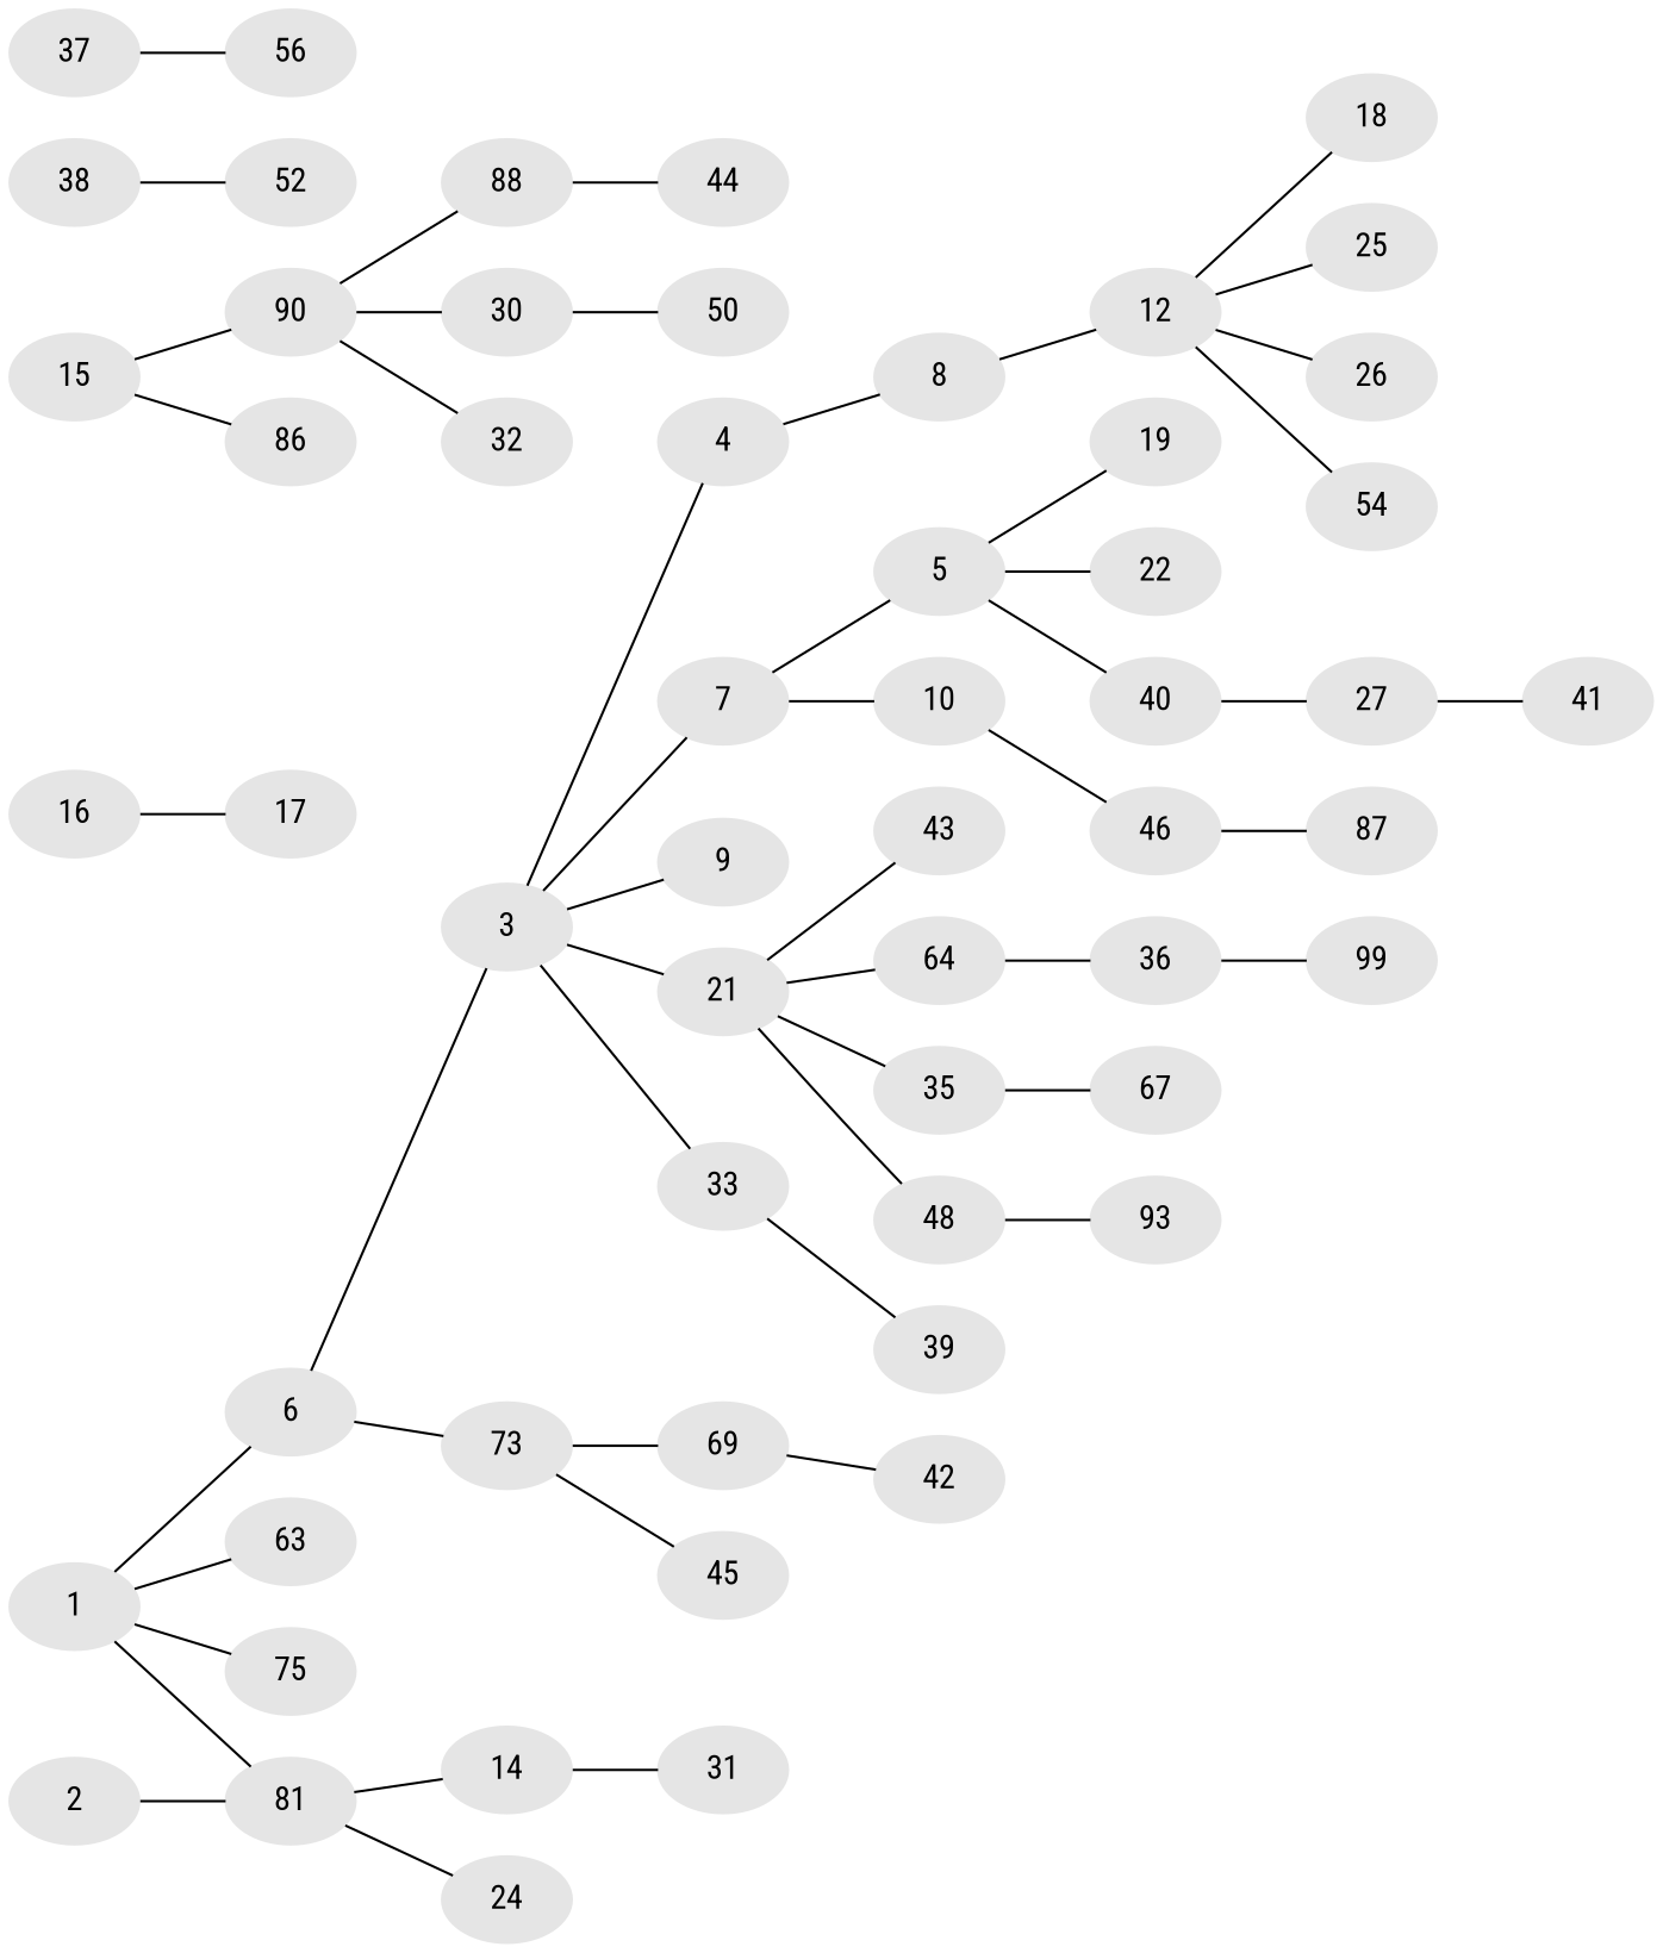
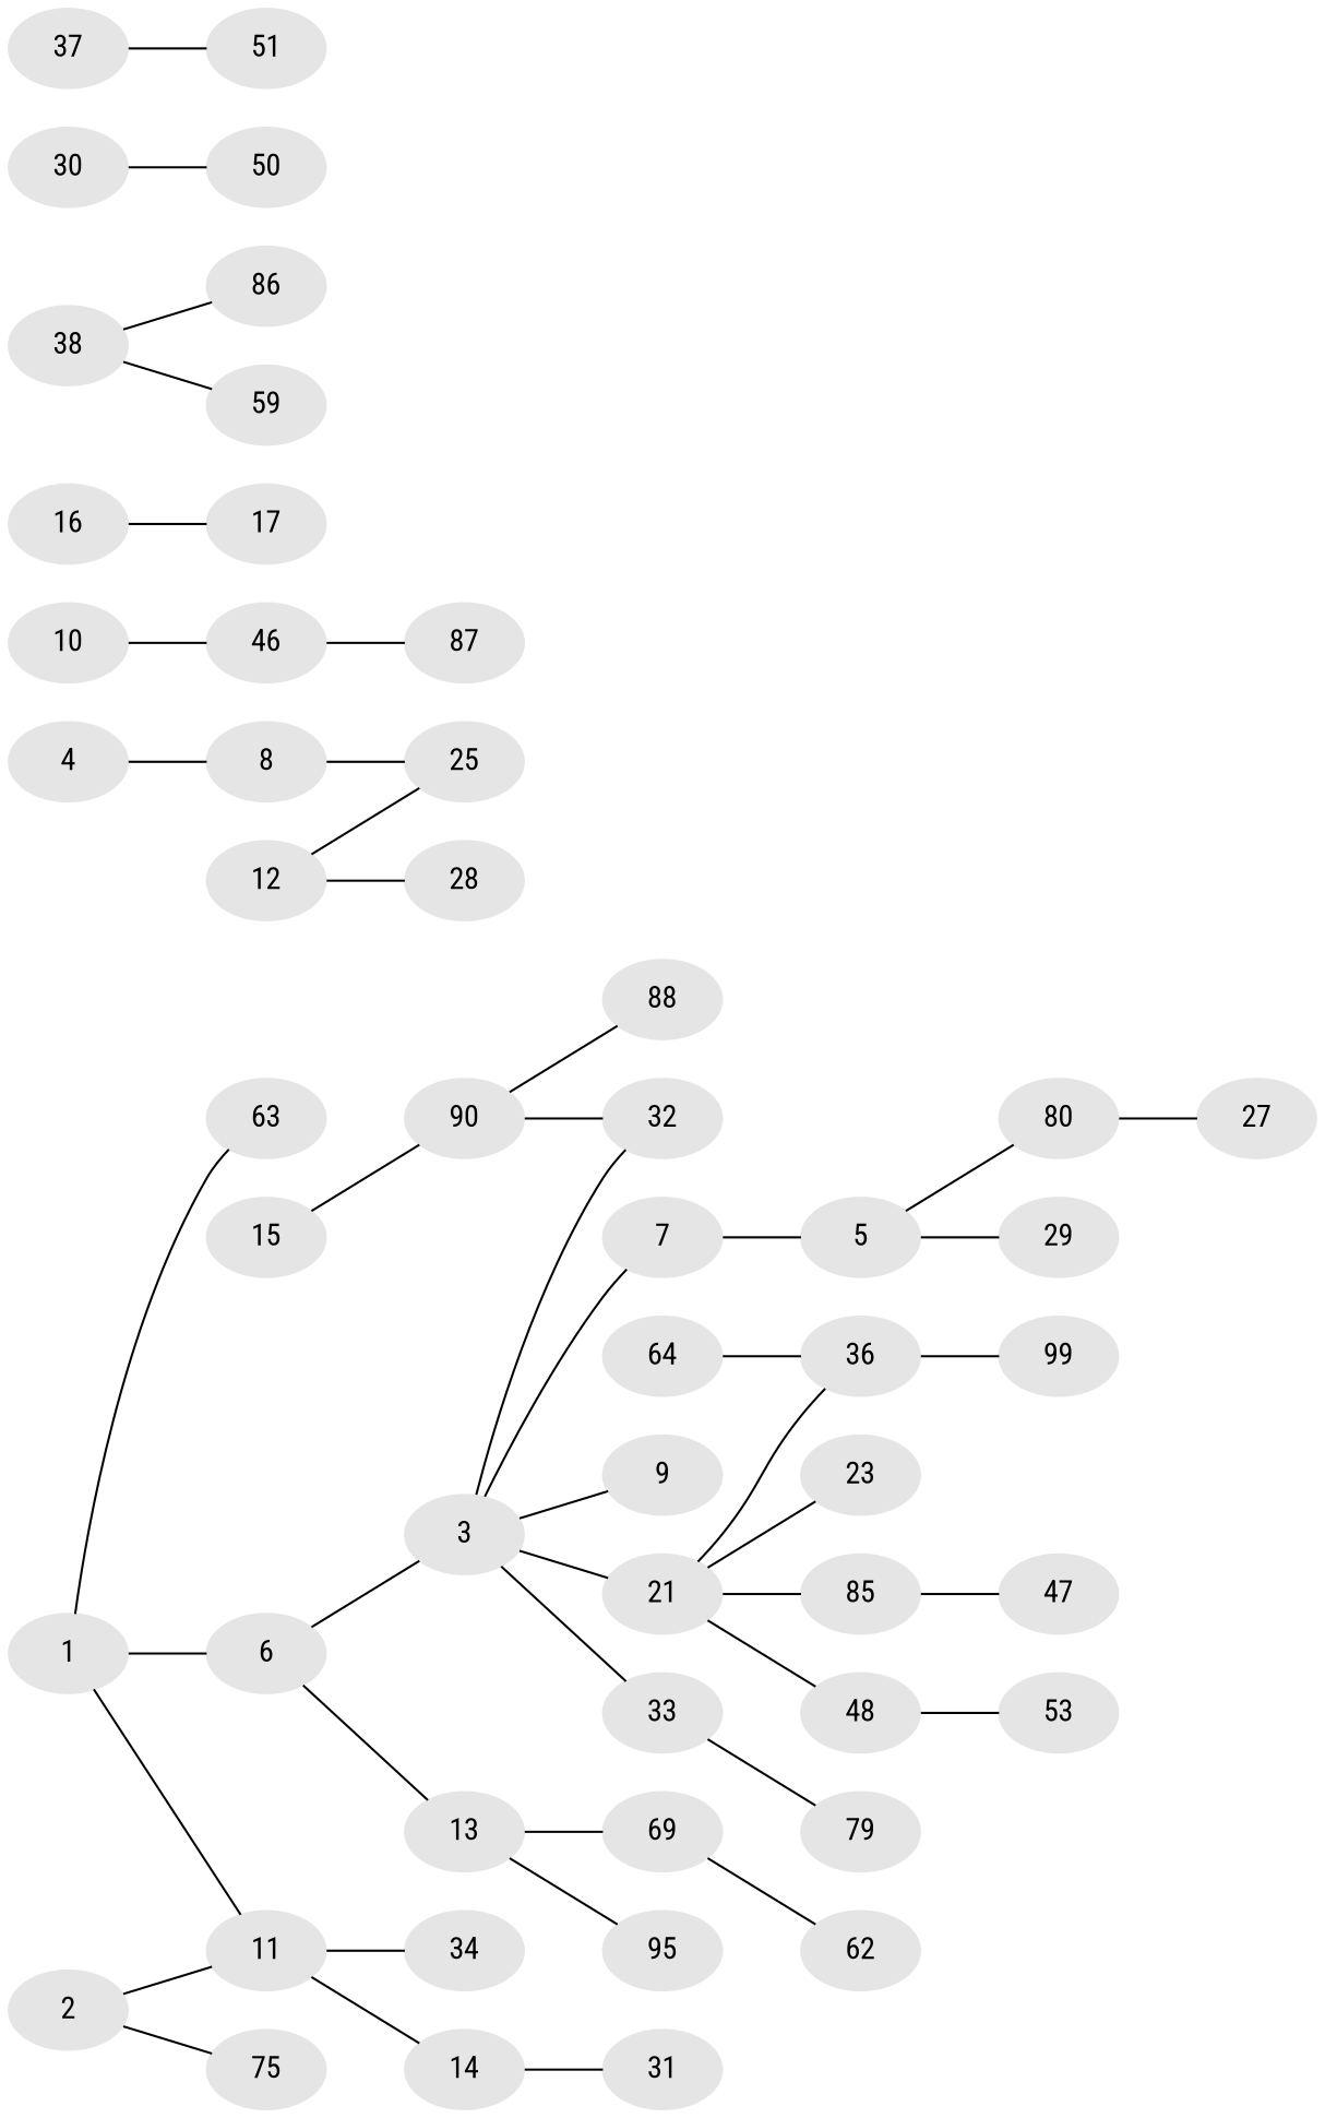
  graph {
    fontname="Roboto Condensed"
    rankdir=LR
    node [color=gray90 fontname="Roboto Condensed" style=filled]
    edge [fontname="Roboto Condensed"]
    1
    6
    n3 [label=63]
    n4 [label=75]
-   11 [label=81]
+   11
    2
    3
-   13 [label=73]
+   13
    4
    7
    9
    21
    33
    14
-   34 [label=24]
+   34
    8
    5
    10
-   23 [label=43]
+   23
    n20 [label=64]
-   35
+   35 [label=85]
    48
-   39
-   19
-   22
-   40
+   39 [label=79]
+   22 [label=29]
+   40 [label=80]
    12
    27
    n29 [label=69]
-   45
+   45 [label=95]
    46
-   18
    25
-   26
-   54
+   26 [label=28]
    n36 [label=87]
    31
-   41
    16
    17
-   42
+   42 [label=62]
    n42 [label=90]
    15
    n44 [label=86]
    n45 [label=88]
    30
    32
-   44
    50
    36
-   47 [label=67]
+   47
    38
-   52
-   53 [label=93]
+   52 [label=59]
+   53
    n55 [label=99]
    37
-   51 [label=56]
+   51
    1 -- 6
    1 -- n3
-   1 -- n4
+   2 -- n4
    1 -- 11
    6 -- 3
    6 -- 13
    11 -- 14
    11 -- 34
    2 -- 11
-   3 -- 4
+   3 -- 32
    3 -- 7
    3 -- 9
    3 -- 21
    3 -- 33
    13 -- n29
    13 -- 45
    4 -- 8
    7 -- 5
-   7 -- 10
    21 -- 23
-   21 -- n20
+   21 -- 36
    21 -- 35
    21 -- 48
    33 -- 39
    14 -- 31
-   8 -- 12
-   5 -- 19
+   8 -- 25
    5 -- 22
    5 -- 40
    10 -- 46
    n20 -- 36
    35 -- 47
    48 -- 53
    40 -- 27
-   12 -- 18
    12 -- 25
    12 -- 26
-   12 -- 54
-   27 -- 41
    n29 -- 42
    46 -- n36
    16 -- 17
    n42 -- n45
-   n42 -- 30
    n42 -- 32
    15 -- n42
-   15 -- n44
-   n45 -- 44
+   38 -- n44
    30 -- 50
    36 -- n55
    38 -- 52
    37 -- 51
  }
